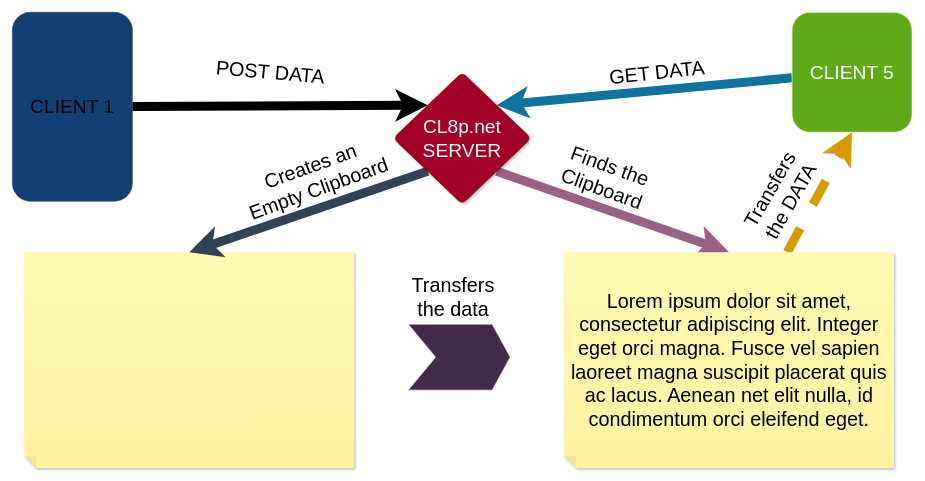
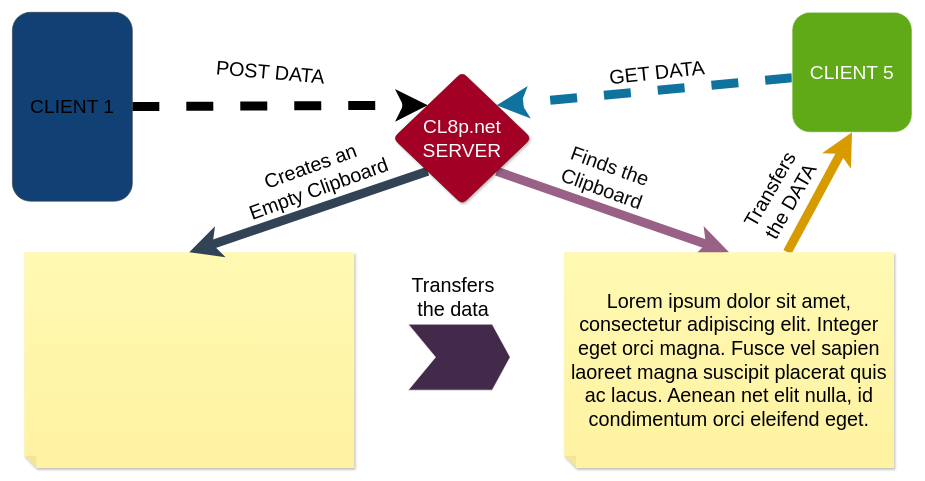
  <mxCell id="0" value="" />
  <mxCell id="1" parent="0" />
- <mxCell id="2" style="edgeStyle=none;html=1;entryX=0;entryY=0;entryDx=0;entryDy=0;fontSize=33;strokeWidth=15;strokeColor=#000000;rounded=1;" parent="1" source="3" target="16" edge="1"><mxGeometry relative="1" as="geometry" /></mxCell>
+ <mxCell id="2" style="edgeStyle=none;html=1;entryX=0;entryY=0;entryDx=0;entryDy=0;fontSize=33;strokeWidth=15;strokeColor=#000000;rounded=1;dashed=1;" parent="1" source="3" target="16" edge="1"><mxGeometry relative="1" as="geometry" /></mxCell>
  <mxCell id="3" value="&lt;font style=&quot;font-size: 32px;&quot;&gt;CLIENT 1&lt;/font&gt;" style="whiteSpace=wrap;html=1;fillColor=#114174;strokeColor=#36393d;rounded=1;" parent="1" vertex="1"><mxGeometry x="20" y="20" width="200" height="315" as="geometry" /></mxCell>
- <mxCell id="4" style="edgeStyle=none;html=1;entryX=1;entryY=0;entryDx=0;entryDy=0;shadow=0;strokeColor=#10739e;strokeWidth=15;fontSize=33;fillColor=#b1ddf0;rounded=1;" parent="1" source="5" target="16" edge="1"><mxGeometry relative="1" as="geometry" /></mxCell>
+ <mxCell id="4" style="edgeStyle=none;html=1;entryX=1;entryY=0;entryDx=0;entryDy=0;shadow=0;strokeColor=#10739e;strokeWidth=15;fontSize=33;fillColor=#b1ddf0;rounded=1;dashed=1;" parent="1" source="5" target="16" edge="1"><mxGeometry relative="1" as="geometry" /></mxCell>
  <mxCell id="5" value="&lt;font style=&quot;font-size: 32px;&quot;&gt;CLIENT 5&lt;/font&gt;" style="whiteSpace=wrap;html=1;fontSize=22;fillColor=#60a917;fontColor=#ffffff;strokeColor=#FFFFFF;gradientColor=none;rounded=1;" parent="1" vertex="1"><mxGeometry x="1320" y="20" width="200" height="200" as="geometry" /></mxCell>
  <mxCell id="6" style="edgeStyle=none;html=1;exitX=1;exitY=1;exitDx=0;exitDy=0;entryX=0.5;entryY=1;entryDx=0;entryDy=0;entryPerimeter=0;shadow=0;strokeColor=#996185;strokeWidth=15;fontSize=33;fillColor=#e6d0de;gradientColor=#d5739d;rounded=1;" parent="1" source="16" target="8" edge="1"><mxGeometry relative="1" as="geometry" /></mxCell>
- <mxCell id="7" style="edgeStyle=none;html=1;entryX=0.5;entryY=1;entryDx=0;entryDy=0;shadow=0;strokeColor=#d79b00;strokeWidth=15;fontSize=33;fillColor=#ffcd28;gradientColor=#ffa500;rounded=1;dashed=1;" parent="1" source="8" target="5" edge="1"><mxGeometry relative="1" as="geometry" /></mxCell>
+ <mxCell id="7" style="edgeStyle=none;html=1;entryX=0.5;entryY=1;entryDx=0;entryDy=0;shadow=0;strokeColor=#d79b00;strokeWidth=15;fontSize=33;fillColor=#ffcd28;gradientColor=#ffa500;rounded=1;" parent="1" source="8" target="5" edge="1"><mxGeometry relative="1" as="geometry" /></mxCell>
  <mxCell id="8" value="&lt;font style=&quot;&quot;&gt;&lt;font style=&quot;font-size: 33px;&quot;&gt;Lorem ipsum dolor sit amet, consectetur adipiscing elit. Integer eget orci magna. Fusce vel sapien laoreet magna suscipit placerat quis ac lacus. Aenean net elit nulla, id condimentum orci eleifend eget.&lt;/font&gt;&lt;br&gt;&lt;/font&gt;" style="shape=note;whiteSpace=wrap;html=1;backgroundOutline=1;fontColor=#000000;darkOpacity=0.05;fillColor=#FFF9B2;strokeColor=none;fillStyle=solid;direction=west;gradientDirection=north;gradientColor=#FFF2A1;shadow=1;size=20;pointerEvents=1;rounded=1;fontSize=32;" parent="1" vertex="1"><mxGeometry x="940" y="420" width="550" height="360" as="geometry" /></mxCell>
  <mxCell id="9" value="&lt;font style=&quot;font-size: 26px;&quot;&gt;&lt;br&gt;&lt;/font&gt;" style="shape=note;whiteSpace=wrap;html=1;backgroundOutline=1;fontColor=#000000;darkOpacity=0.05;fillColor=#FFF9B2;strokeColor=none;fillStyle=solid;direction=west;gradientDirection=north;gradientColor=#FFF2A1;shadow=1;size=20;pointerEvents=1;rounded=1;fontSize=32;" parent="1" vertex="1"><mxGeometry x="40" y="420" width="550" height="360" as="geometry" /></mxCell>
  <mxCell id="10" value="" style="html=1;shadow=0;dashed=0;align=center;verticalAlign=middle;shape=mxgraph.arrows2.arrow;dy=0;dx=30;notch=45.56;rounded=1;strokeColor=#FFFFFF;fontSize=33;gradientColor=none;fillColor=#43294A;" parent="1" vertex="1"><mxGeometry x="680" y="540" width="170" height="110" as="geometry" /></mxCell>
  <mxCell id="11" style="edgeStyle=none;html=1;exitX=0;exitY=1;exitDx=0;exitDy=0;entryX=0.5;entryY=1;entryDx=0;entryDy=0;fontSize=33;strokeWidth=15;entryPerimeter=0;shadow=0;fillColor=#647687;strokeColor=#314354;rounded=1;" parent="1" source="16" target="9" edge="1"><mxGeometry relative="1" as="geometry" /></mxCell>
  <mxCell id="12" value="POST DATA&amp;nbsp;" style="text;strokeColor=none;align=center;fillColor=none;html=1;verticalAlign=middle;whiteSpace=wrap;rounded=1;shadow=1;fontSize=33;rotation=5;fontColor=#000000;" parent="1" vertex="1"><mxGeometry x="310" y="105" width="290" height="30" as="geometry" /></mxCell>
  <mxCell id="13" value="Creates an Empty Clipboard" style="text;html=1;strokeColor=none;fillColor=none;align=center;verticalAlign=middle;whiteSpace=wrap;rounded=1;shadow=1;fontSize=33;rotation=340;fontColor=#000000;" parent="1" vertex="1"><mxGeometry x="400" y="280" width="248.3" height="30" as="geometry" /></mxCell>
  <mxCell id="14" value="Transfers the data" style="text;html=1;strokeColor=none;fillColor=none;align=center;verticalAlign=middle;whiteSpace=wrap;rounded=1;shadow=1;fontSize=33;fontColor=#000000;" parent="1" vertex="1"><mxGeometry x="670" y="480" width="170" height="30" as="geometry" /></mxCell>
  <mxCell id="15" value="GET DATA" style="text;strokeColor=none;align=center;fillColor=none;html=1;verticalAlign=middle;whiteSpace=wrap;rounded=1;shadow=1;fontSize=33;rotation=354;fontColor=#000000;" parent="1" vertex="1"><mxGeometry x="980" y="105" width="230" height="30" as="geometry" /></mxCell>
  <mxCell id="16" value="CL8p.net SERVER" style="rhombus;whiteSpace=wrap;html=1;strokeColor=#6F0000;fontSize=32;fillColor=#a20025;fontColor=#ffffff;rounded=1;shadow=1;double=0;" parent="1" vertex="1"><mxGeometry x="655" y="120" width="230" height="220" as="geometry" /></mxCell>
  <mxCell id="17" value="Finds the Clipboard" style="text;html=1;strokeColor=none;fillColor=none;align=center;verticalAlign=middle;whiteSpace=wrap;rounded=1;shadow=1;fontSize=33;rotation=20;fontColor=#0A0A0A;" parent="1" vertex="1"><mxGeometry x="885" y="280" width="250" height="30" as="geometry" /></mxCell>
  <mxCell id="18" value="Transfers the DATA" style="text;html=1;strokeColor=none;fillColor=none;align=center;verticalAlign=middle;whiteSpace=wrap;rounded=1;shadow=1;fontSize=33;rotation=-60;fontColor=#000000;" parent="1" vertex="1"><mxGeometry x="1270" y="310" width="60" height="30" as="geometry" /></mxCell>
